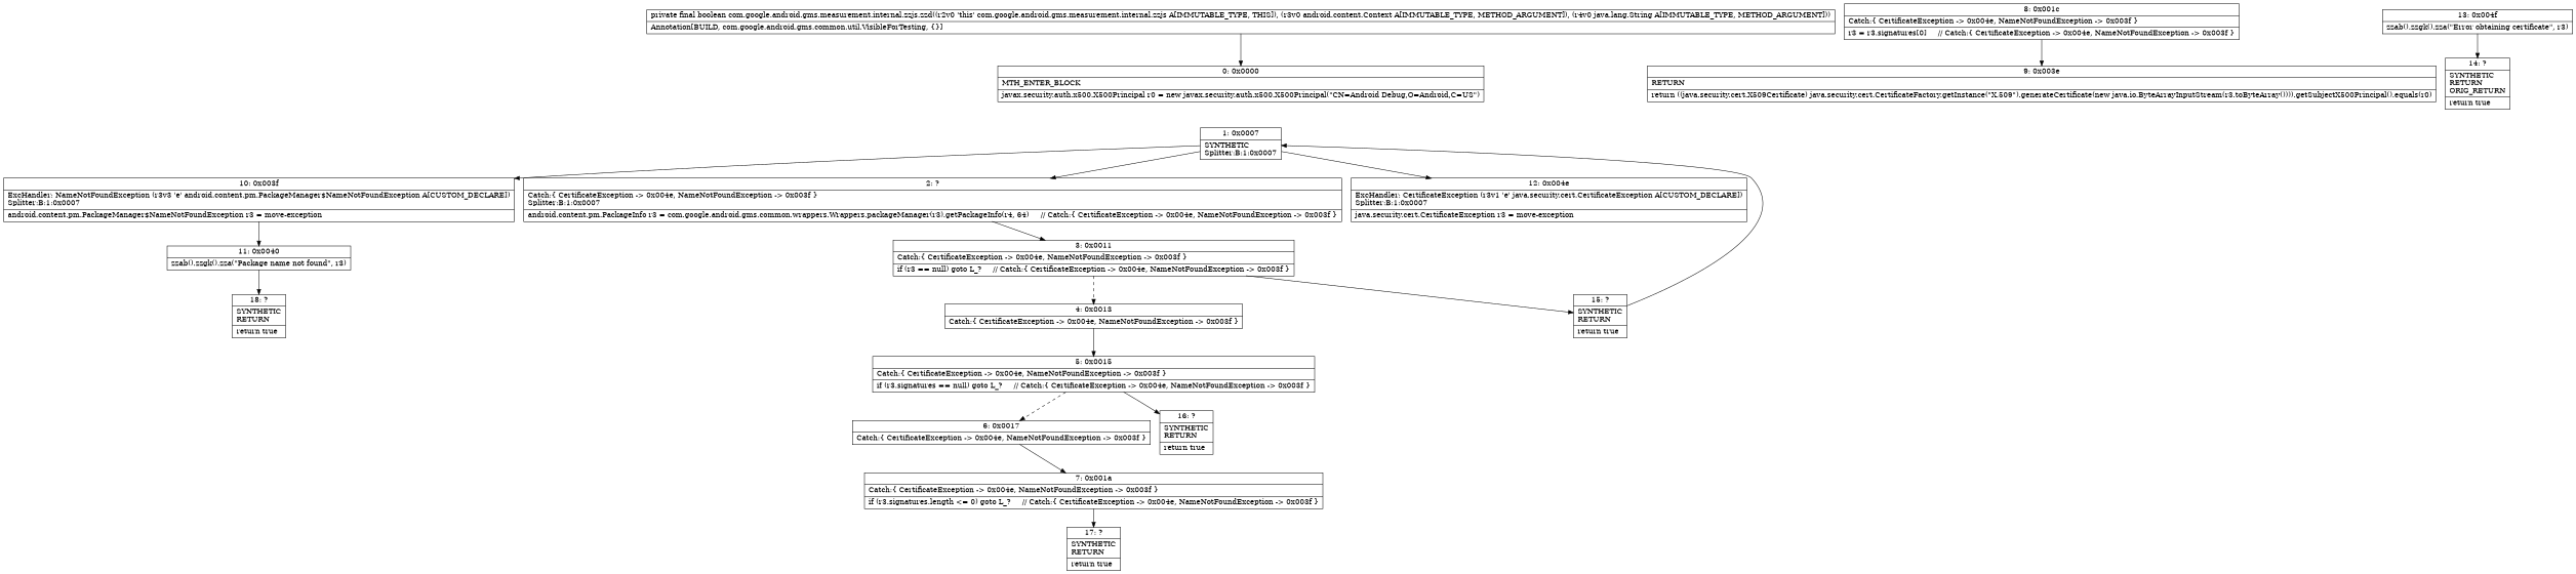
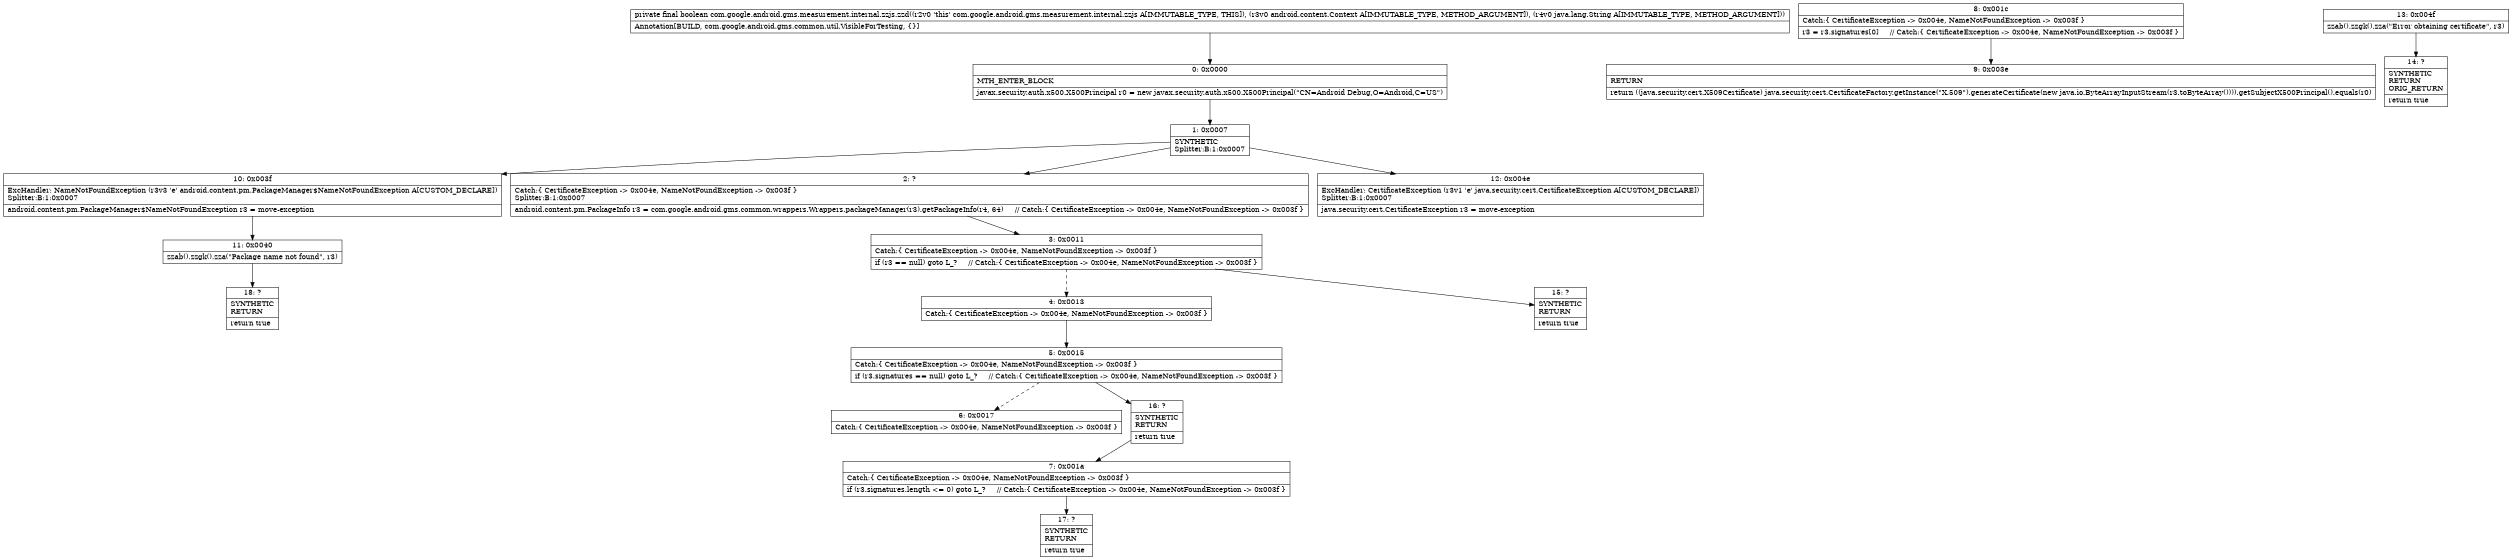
  digraph {
    node [shape=record]
    n1 [label="{0\:\ 0x0000|MTH_ENTER_BLOCK\l|javax.security.auth.x500.X500Principal r0 = new javax.security.auth.x500.X500Principal(\"CN=Android Debug,O=Android,C=US\")\l}"]
    n2 [label="{1\:\ 0x0007|SYNTHETIC\lSplitter:B:1:0x0007\l}"]
    n3 [label="{2\:\ ?|Catch:\{ CertificateException \-\> 0x004e, NameNotFoundException \-\> 0x003f \}\lSplitter:B:1:0x0007\l|android.content.pm.PackageInfo r3 = com.google.android.gms.common.wrappers.Wrappers.packageManager(r3).getPackageInfo(r4, 64)     \/\/ Catch:\{ CertificateException \-\> 0x004e, NameNotFoundException \-\> 0x003f \}\l}"]
    n4 [label="{10\:\ 0x003f|ExcHandler: NameNotFoundException (r3v3 'e' android.content.pm.PackageManager$NameNotFoundException A[CUSTOM_DECLARE])\lSplitter:B:1:0x0007\l|android.content.pm.PackageManager$NameNotFoundException r3 = move\-exception\l}"]
    n5 [label="{12\:\ 0x004e|ExcHandler: CertificateException (r3v1 'e' java.security.cert.CertificateException A[CUSTOM_DECLARE])\lSplitter:B:1:0x0007\l|java.security.cert.CertificateException r3 = move\-exception\l}"]
    n6 [label="{3\:\ 0x0011|Catch:\{ CertificateException \-\> 0x004e, NameNotFoundException \-\> 0x003f \}\l|if (r3 == null) goto L_?     \/\/ Catch:\{ CertificateException \-\> 0x004e, NameNotFoundException \-\> 0x003f \}\l}"]
    n7 [label="{11\:\ 0x0040|zzab().zzgk().zza(\"Package name not found\", r3)\l}"]
    n8 [label="{4\:\ 0x0013|Catch:\{ CertificateException \-\> 0x004e, NameNotFoundException \-\> 0x003f \}\l}"]
    n9 [label="{15\:\ ?|SYNTHETIC\lRETURN\l|return true\l}"]
    n10 [label="{5\:\ 0x0015|Catch:\{ CertificateException \-\> 0x004e, NameNotFoundException \-\> 0x003f \}\l|if (r3.signatures == null) goto L_?     \/\/ Catch:\{ CertificateException \-\> 0x004e, NameNotFoundException \-\> 0x003f \}\l}"]
    n11 [label="{6\:\ 0x0017|Catch:\{ CertificateException \-\> 0x004e, NameNotFoundException \-\> 0x003f \}\l}"]
    n12 [label="{16\:\ ?|SYNTHETIC\lRETURN\l|return true\l}"]
    n13 [label="{7\:\ 0x001a|Catch:\{ CertificateException \-\> 0x004e, NameNotFoundException \-\> 0x003f \}\l|if (r3.signatures.length \<= 0) goto L_?     \/\/ Catch:\{ CertificateException \-\> 0x004e, NameNotFoundException \-\> 0x003f \}\l}"]
    n14 [label="{17\:\ ?|SYNTHETIC\lRETURN\l|return true\l}"]
    n15 [label="{8\:\ 0x001c|Catch:\{ CertificateException \-\> 0x004e, NameNotFoundException \-\> 0x003f \}\l|r3 = r3.signatures[0]     \/\/ Catch:\{ CertificateException \-\> 0x004e, NameNotFoundException \-\> 0x003f \}\l}"]
    n16 [label="{9\:\ 0x003e|RETURN\l|return ((java.security.cert.X509Certificate) java.security.cert.CertificateFactory.getInstance(\"X.509\").generateCertificate(new java.io.ByteArrayInputStream(r3.toByteArray()))).getSubjectX500Principal().equals(r0)\l}"]
    n17 [label="{18\:\ ?|SYNTHETIC\lRETURN\l|return true\l}"]
    n18 [label="{13\:\ 0x004f|zzab().zzgk().zza(\"Error obtaining certificate\", r3)\l}"]
    n19 [label="{14\:\ ?|SYNTHETIC\lRETURN\lORIG_RETURN\l|return true\l}"]
    n20 [label="{private final boolean com.google.android.gms.measurement.internal.zzjs.zzd((r2v0 'this' com.google.android.gms.measurement.internal.zzjs A[IMMUTABLE_TYPE, THIS]), (r3v0 android.content.Context A[IMMUTABLE_TYPE, METHOD_ARGUMENT]), (r4v0 java.lang.String A[IMMUTABLE_TYPE, METHOD_ARGUMENT]))  | Annotation[BUILD, com.google.android.gms.common.util.VisibleForTesting, \{\}]\l}"]
-   n9 -> n2
+   n1 -> n2
    n2 -> n3
    n2 -> n4
    n2 -> n5
    n3 -> n6
    n4 -> n7
    n6 -> n8 [style=dashed]
    n6 -> n9
    n7 -> n17
    n8 -> n10
    n10 -> n11 [style=dashed]
    n10 -> n12
-   n11 -> n13
+   n12 -> n13
    n13 -> n14
    n15 -> n16
    n18 -> n19
    n20 -> n1
  }
